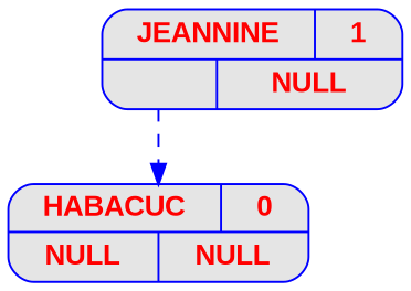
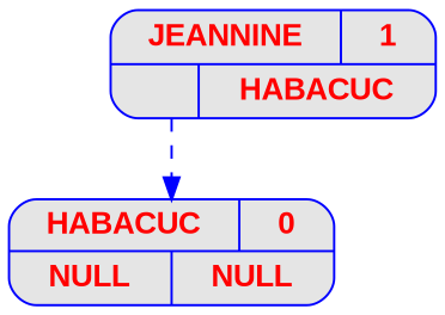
  digraph {
    node [color=blue fillcolor=grey90 fontcolor=red fontname="Arial bold" fontsize=14 shape=record style="rounded, filled"]
-   n1 [label="{{<c> JEANNINE\n | <b> 1}| { <g> | <d> NULL}}" width=2]
+   n1 [label="{{<c> JEANNINE\n | <b> 1}| { <g> | <d> HABACUC}}" width=2]
    n2 [label="{{<c> HABACUC\n | <b> 0}| { <g> NULL | <d> NULL}}" width=2]
    n1 -> n2 [color=blue tailport=g style=dashed]
  }
